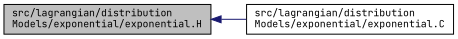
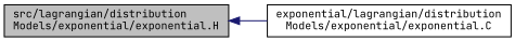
  digraph {
    rankdir=LR
    fontname="JetBrains Mono"
    node [color=black fontname="JetBrains Mono" fontsize=10 shape=record]
    n1 [fillcolor=grey75 fontcolor=black height=0.2 label="src/lagrangian/distribution\lModels/exponential/exponential.H" style=filled width=0.4]
-   n2 [height=0.2 label="src/lagrangian/distribution\lModels/exponential/exponential.C" width=0.4]
+   n2 [height=0.2 label="exponential/lagrangian/distribution\lModels/exponential/exponential.C" width=0.4]
    n1 -> n2 [color=midnightblue dir=back fontname="JetBrains Mono" fontsize=10 labelfontname=Helvetica labelfontsize=10 style=solid]
  }
